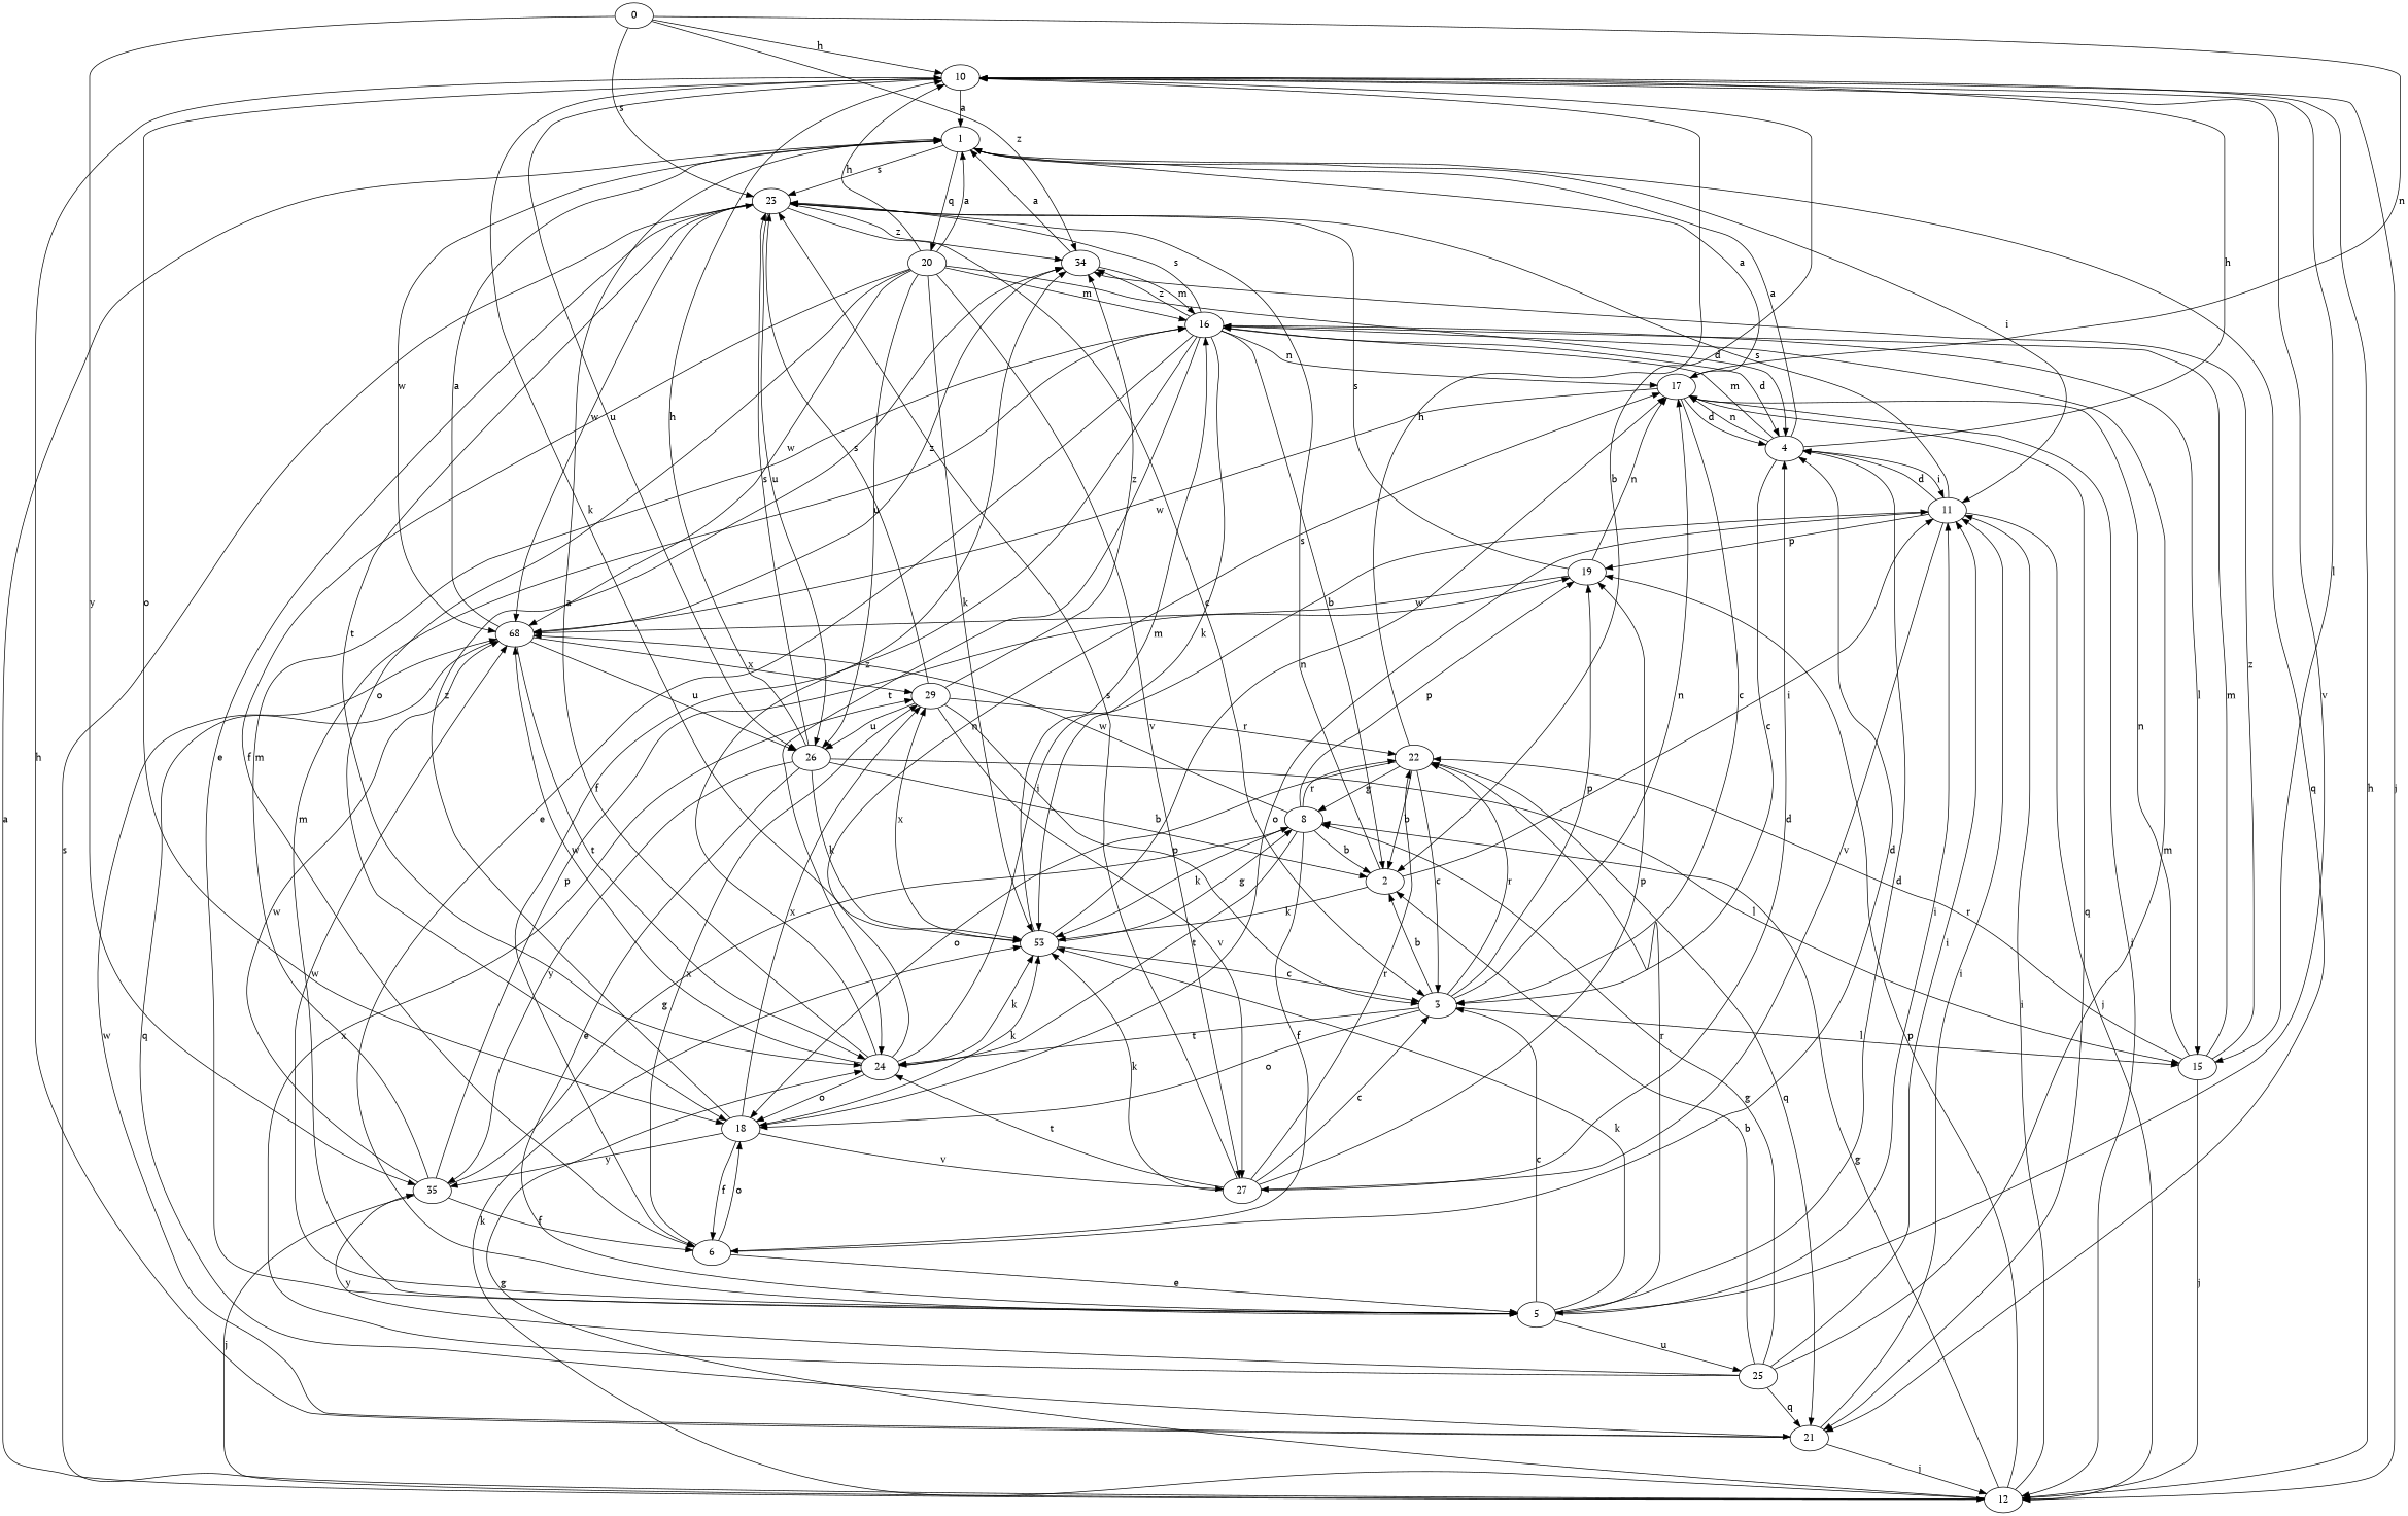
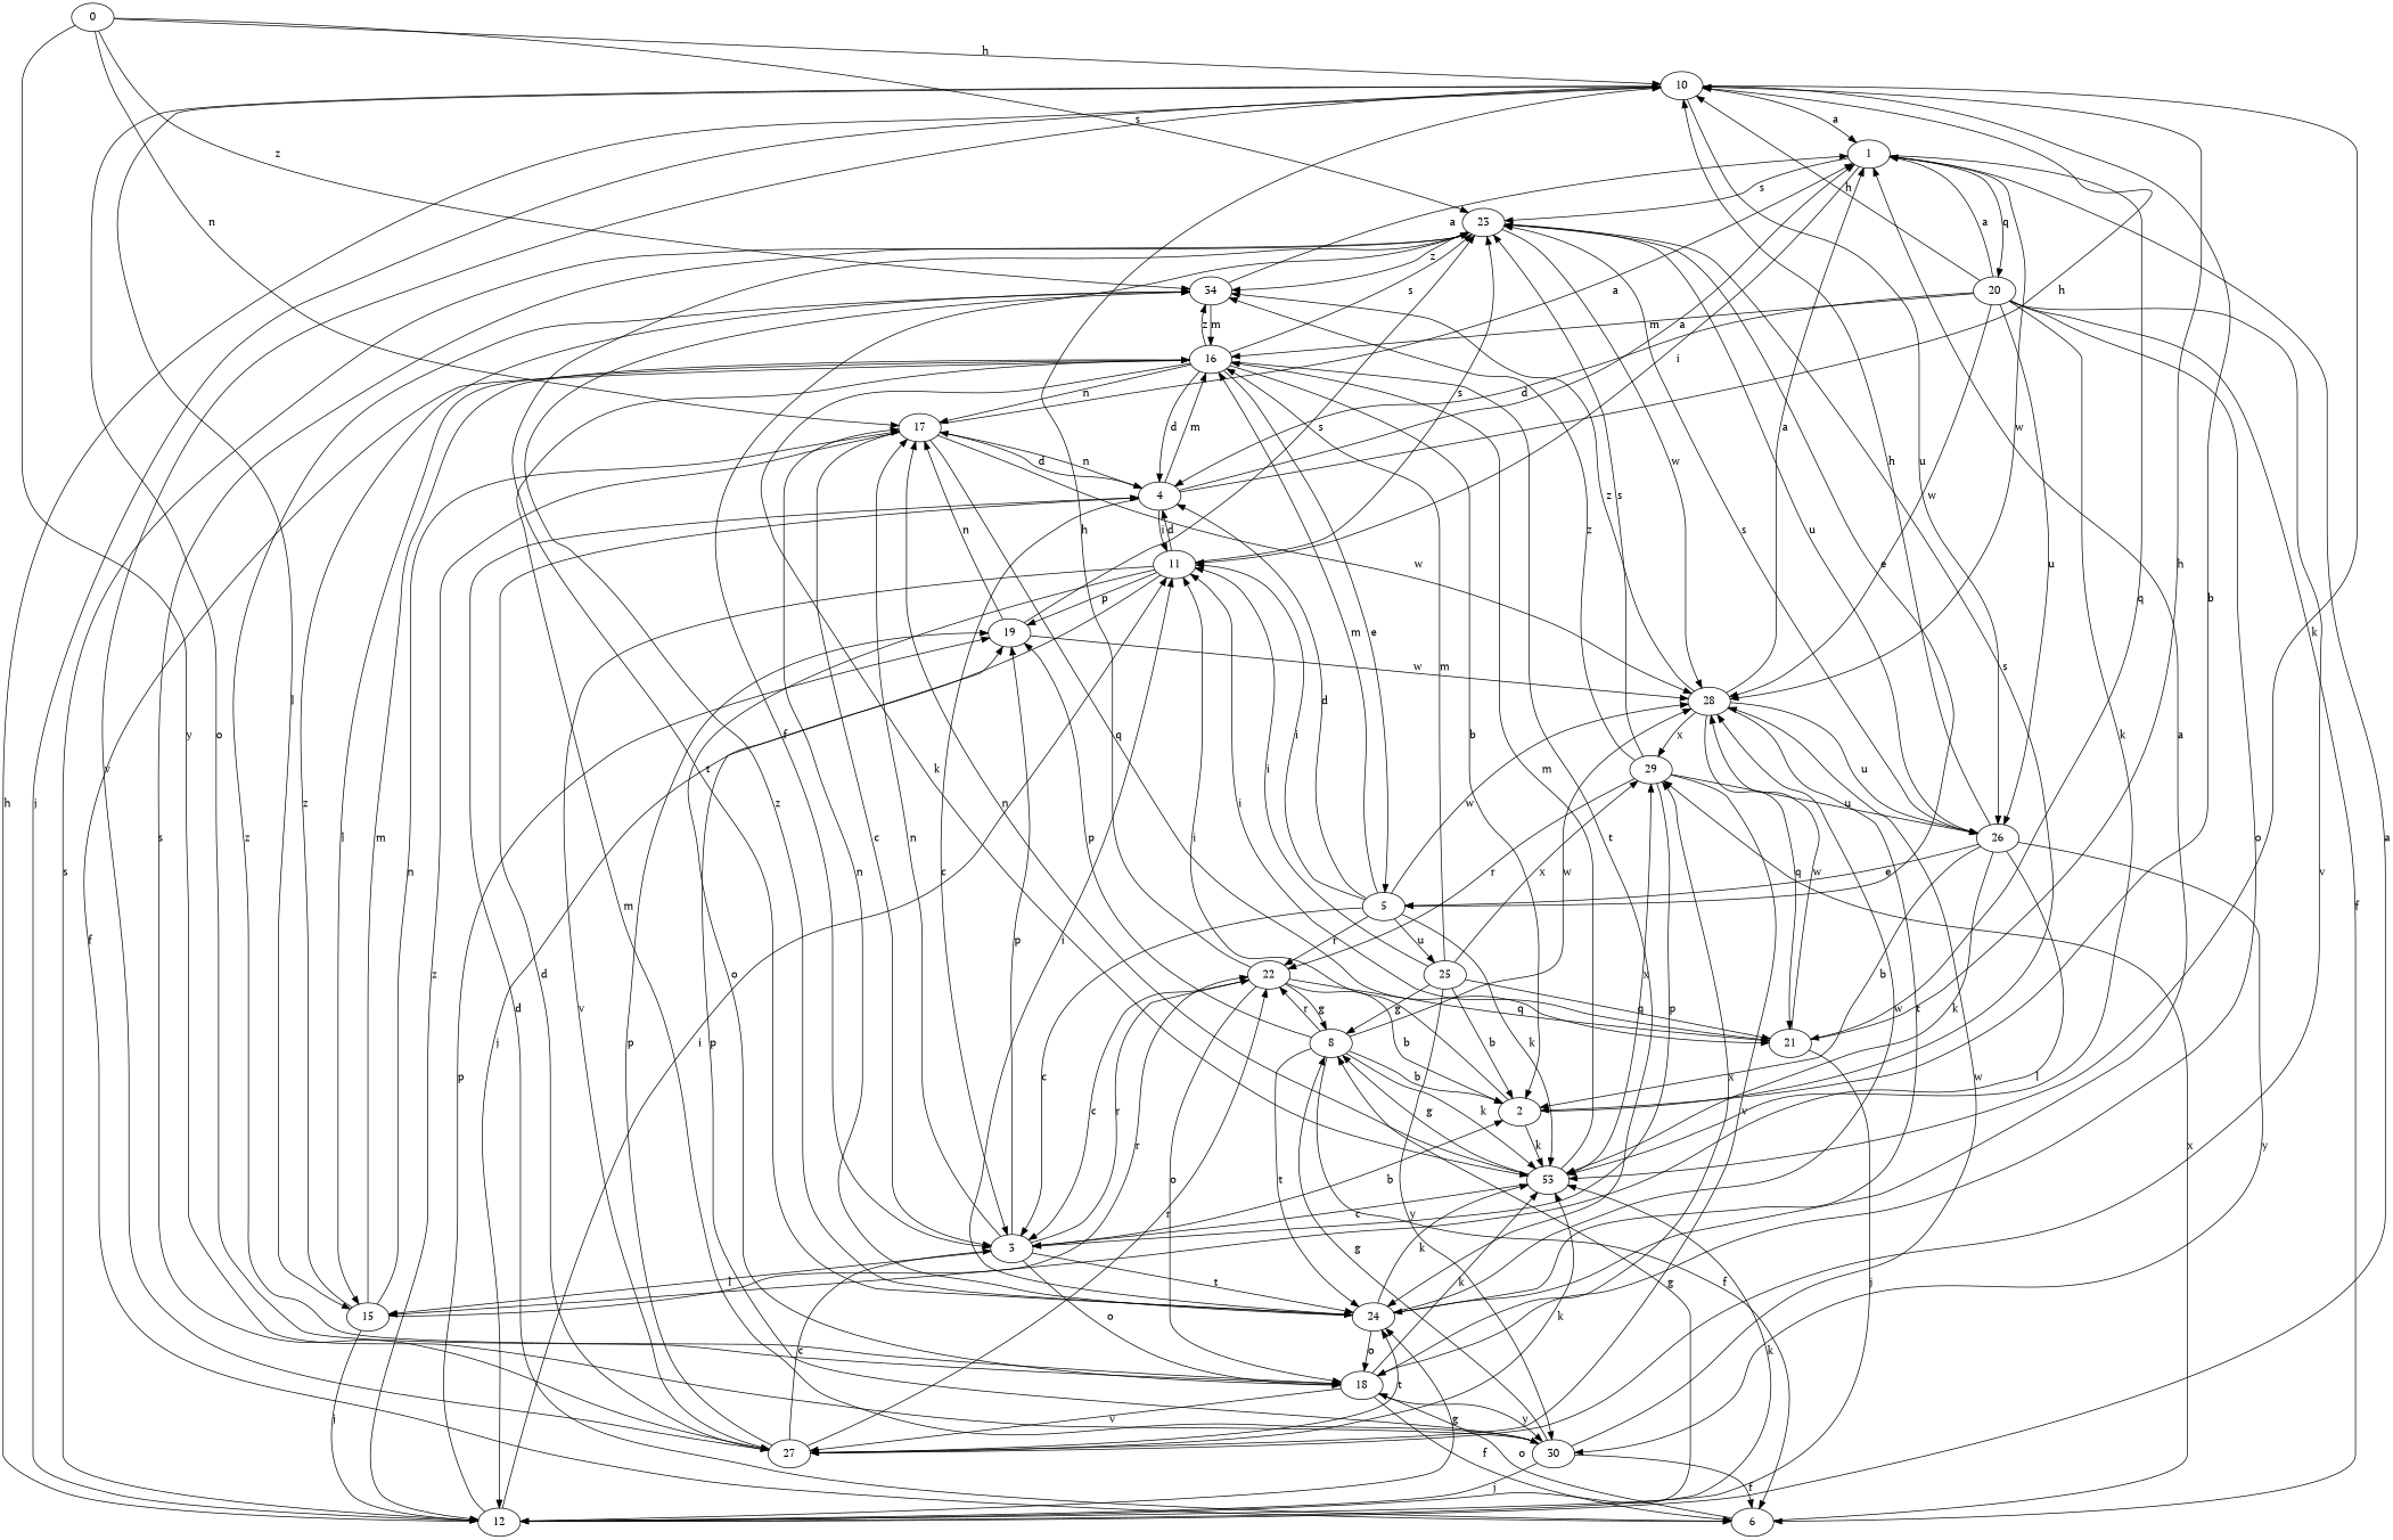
  strict digraph {
    fontname="PT Serif"
    node [fontname="PT Serif"]
    edge [fontname="PT Serif"]
    0
    10
    17
    23
-   30 [label=35]
+   30
    34
    1
    2
    n9 [label=53]
    15
    18
    12
    26
    27
    21
-   28 [label=68]
+   28
    3
    4
    24
    5
    19
    16
    6
    8
    11
    20
    29
    22
    25
    0 -> 10 [label=h]
    0 -> 17 [label=n]
    0 -> 23 [label=s]
    0 -> 30 [label=y]
    0 -> 34 [label=z]
    10 -> 1 [label=a]
    10 -> 2 [label=b]
    10 -> n9 [label=k]
    10 -> 15 [label=l]
    10 -> 18 [label=o]
    10 -> 12 [label=j]
    10 -> 26 [label=u]
-   10 -> 5 [label=v]
+   10 -> 27 [label=v]
    17 -> 1 [label=a]
-   17 -> 12 [label=j]
+   17 -> 12 [label=z]
    17 -> 21 [label=q]
    17 -> 28 [label=w]
    17 -> 3 [label=c]
    17 -> 4 [label=d]
    23 -> 34 [label=z]
    23 -> 26 [label=u]
    23 -> 28 [label=w]
-   23 -> 3 [label=c]
+   23 -> 3 [label=f]
    23 -> 24 [label=t]
    23 -> 5 [label=e]
    30 -> 12 [label=j]
    30 -> 28 [label=w]
    30 -> 19 [label=p]
    30 -> 16 [label=m]
    30 -> 6 [label=f]
    30 -> 8 [label=g]
    34 -> 1 [label=a]
    34 -> 16 [label=m]
    1 -> 23 [label=s]
    1 -> 21 [label=q]
    1 -> 28 [label=w]
    1 -> 11 [label=i]
    1 -> 20 [label=q]
    2 -> 23 [label=s]
    2 -> n9 [label=k]
    2 -> 11 [label=i]
    n9 -> 17 [label=n]
    n9 -> 3 [label=c]
    n9 -> 16 [label=m]
    n9 -> 8 [label=g]
    n9 -> 29 [label=x]
    15 -> 17 [label=n]
    15 -> 34 [label=z]
    15 -> 12 [label=j]
    15 -> 16 [label=m]
    15 -> 22 [label=r]
    18 -> 30 [label=y]
    18 -> 34 [label=z]
    18 -> n9 [label=k]
    18 -> 27 [label=v]
    18 -> 6 [label=f]
    18 -> 29 [label=x]
    12 -> 10 [label=h]
    12 -> 23 [label=s]
    12 -> 1 [label=a]
    12 -> n9 [label=k]
    12 -> 24 [label=g]
    12 -> 19 [label=p]
    12 -> 8 [label=g]
    12 -> 11 [label=i]
    26 -> 10 [label=h]
    26 -> 23 [label=s]
    26 -> 30 [label=y]
    26 -> 2 [label=b]
    26 -> n9 [label=k]
    26 -> 15 [label=l]
    26 -> 5 [label=e]
    27 -> 23 [label=s]
    27 -> n9 [label=k]
    27 -> 3 [label=c]
    27 -> 4 [label=d]
    27 -> 24 [label=t]
    27 -> 19 [label=p]
    27 -> 22 [label=r]
    21 -> 10 [label=h]
    21 -> 12 [label=j]
    21 -> 28 [label=w]
    21 -> 11 [label=i]
    28 -> 34 [label=z]
    28 -> 1 [label=a]
    28 -> 26 [label=u]
    28 -> 21 [label=q]
    28 -> 24 [label=t]
    28 -> 29 [label=x]
    3 -> 17 [label=n]
    3 -> 2 [label=b]
    3 -> 15 [label=l]
    3 -> 18 [label=o]
    3 -> 24 [label=t]
    3 -> 19 [label=p]
    3 -> 22 [label=r]
    4 -> 10 [label=h]
    4 -> 17 [label=n]
    4 -> 1 [label=a]
    4 -> 3 [label=c]
    4 -> 16 [label=m]
    4 -> 11 [label=i]
    24 -> 17 [label=n]
    24 -> 34 [label=z]
    24 -> 1 [label=a]
    24 -> n9 [label=k]
    24 -> 18 [label=o]
    24 -> 28 [label=w]
    24 -> 11 [label=i]
    5 -> n9 [label=k]
    5 -> 28 [label=w]
    5 -> 3 [label=c]
    5 -> 4 [label=d]
    5 -> 16 [label=m]
    5 -> 11 [label=i]
    5 -> 22 [label=r]
    5 -> 25 [label=u]
    19 -> 17 [label=n]
    19 -> 23 [label=s]
    19 -> 28 [label=w]
    16 -> 17 [label=n]
    16 -> 23 [label=s]
    16 -> 34 [label=z]
    16 -> 2 [label=b]
    16 -> n9 [label=k]
    16 -> 15 [label=l]
    16 -> 4 [label=d]
    16 -> 24 [label=t]
    16 -> 5 [label=e]
    16 -> 6 [label=f]
    6 -> 18 [label=o]
    6 -> 4 [label=d]
-   6 -> 5 [label=e]
    6 -> 29 [label=x]
    8 -> 2 [label=b]
    8 -> n9 [label=k]
    8 -> 28 [label=w]
    8 -> 24 [label=t]
    8 -> 19 [label=p]
    8 -> 6 [label=f]
    8 -> 22 [label=r]
    11 -> 23 [label=s]
    11 -> 18 [label=o]
    11 -> 12 [label=j]
    11 -> 27 [label=v]
    11 -> 4 [label=d]
    11 -> 19 [label=p]
    20 -> 10 [label=h]
    20 -> 1 [label=a]
    20 -> n9 [label=k]
    20 -> 18 [label=o]
    20 -> 26 [label=u]
    20 -> 27 [label=v]
    20 -> 28 [label=w]
    20 -> 4 [label=d]
    20 -> 16 [label=m]
    20 -> 6 [label=f]
    29 -> 23 [label=s]
    29 -> 34 [label=z]
    29 -> 26 [label=u]
    29 -> 27 [label=v]
    29 -> 3 [label=p]
    29 -> 22 [label=r]
    22 -> 10 [label=h]
    22 -> 2 [label=b]
    22 -> 18 [label=o]
    22 -> 21 [label=q]
    22 -> 3 [label=c]
    22 -> 8 [label=g]
    25 -> 30 [label=y]
    25 -> 2 [label=b]
    25 -> 21 [label=q]
    25 -> 16 [label=m]
    25 -> 8 [label=g]
    25 -> 11 [label=i]
    25 -> 29 [label=x]
  }
